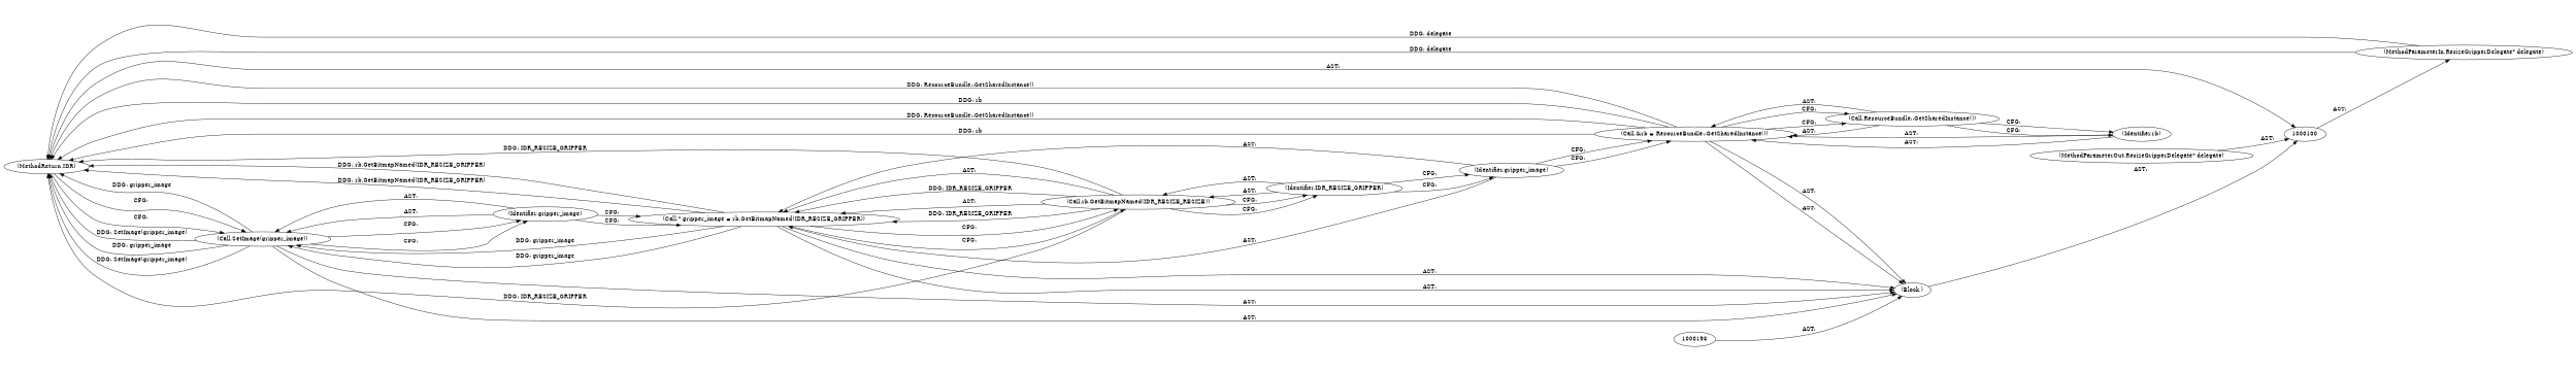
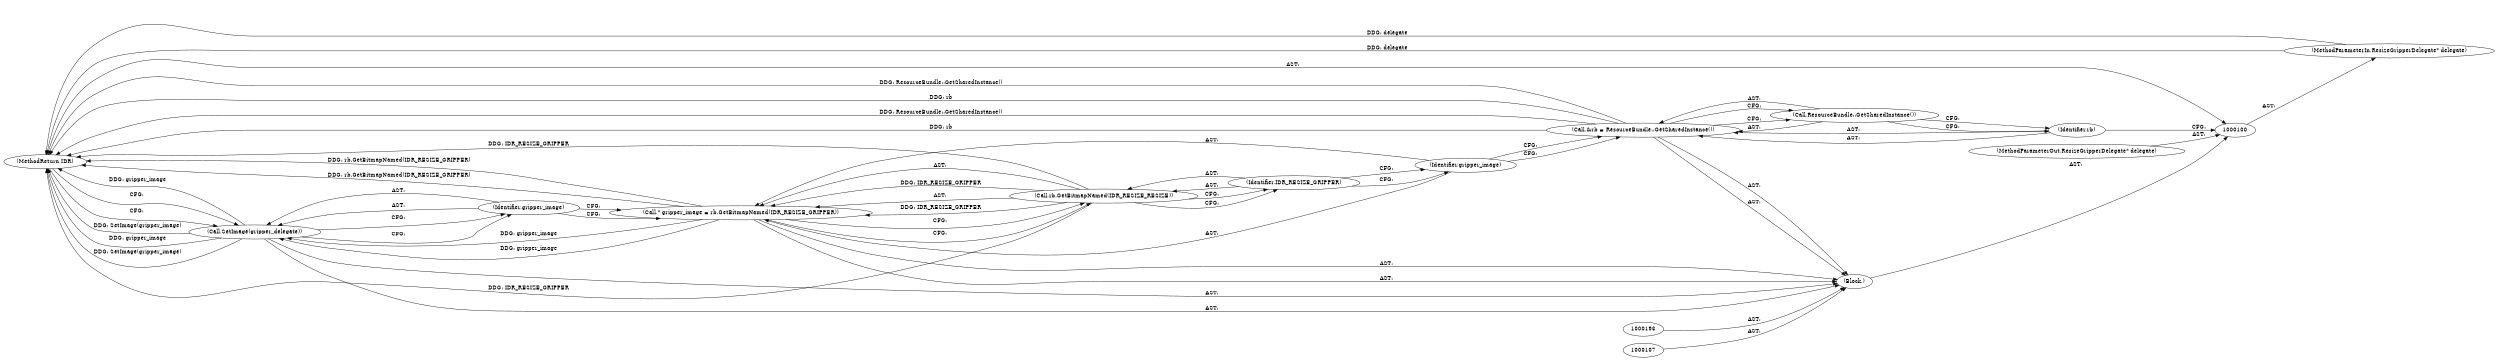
  digraph {
    rankdir=LR
    n1 [label="(MethodReturn,IDR)"]
-   n2 [label="(Call,SetImage(gripper_image))"]
+   n2 [label="(Call,SetImage(gripper_delegate))"]
    1000100
    n4 [label="(Block,)"]
    n5 [label="(Identifier,gripper_image)"]
    n6 [label="(MethodParameterIn,ResizeGripperDelegate* delegate)"]
    n7 [label="(MethodParameterOut,ResizeGripperDelegate* delegate)"]
    n8 [label="(Call,&rb = ResourceBundle::GetSharedInstance())"]
    n9 [label="(Call,ResourceBundle::GetSharedInstance())"]
    n10 [label="(Identifier,rb)"]
    n11 [label="(Call,* gripper_image = rb.GetBitmapNamed(IDR_RESIZE_GRIPPER))"]
    n12 [label="(Call,rb.GetBitmapNamed(IDR_RESIZE_RESIZE))"]
    n13 [label="(Identifier,IDR_RESIZE_GRIPPER)"]
    n14 [label="(Identifier,gripper_image)"]
    n15 [label=1000193]
+   1000107
    n1 -> n2 [label="CFG: "]
    n1 -> n2 [label="CFG: "]
    n1 -> 1000100 [label="AST: "]
    n2 -> n1 [label="DDG: SetImage(gripper_image)"]
    n2 -> n1 [label="DDG: gripper_image"]
    n2 -> n1 [label="DDG: SetImage(gripper_image)"]
    n2 -> n1 [label="DDG: gripper_image"]
    n2 -> n4 [label="AST: "]
    n2 -> n4 [label="AST: "]
    n2 -> n5 [label="CFG: "]
    n2 -> n5 [label="CFG: "]
    1000100 -> n6 [label="AST: "]
    n4 -> 1000100 [label="AST: "]
    n5 -> n2 [label="AST: "]
    n5 -> n2 [label="AST: "]
    n5 -> n11 [label="CFG: "]
    n5 -> n11 [label="CFG: "]
    n6 -> n1 [label="DDG: delegate"]
    n6 -> n1 [label="DDG: delegate"]
    n7 -> 1000100 [label="AST: "]
    n8 -> n1 [label="DDG: rb"]
    n8 -> n1 [label="DDG: ResourceBundle::GetSharedInstance()"]
    n8 -> n1 [label="DDG: rb"]
    n8 -> n1 [label="DDG: ResourceBundle::GetSharedInstance()"]
    n8 -> n4 [label="AST: "]
    n8 -> n4 [label="AST: "]
    n8 -> n9 [label="CFG: "]
    n8 -> n9 [label="CFG: "]
    n9 -> n8 [label="AST: "]
    n9 -> n8 [label="AST: "]
    n9 -> n10 [label="CFG: "]
    n9 -> n10 [label="CFG: "]
+   n10 -> 1000100 [label="CFG: "]
    n10 -> n8 [label="AST: "]
    n10 -> n8 [label="AST: "]
    n11 -> n1 [label="DDG: rb.GetBitmapNamed(IDR_RESIZE_GRIPPER)"]
    n11 -> n1 [label="DDG: rb.GetBitmapNamed(IDR_RESIZE_GRIPPER)"]
    n11 -> n2 [label="DDG: gripper_image"]
    n11 -> n2 [label="DDG: gripper_image"]
    n11 -> n4 [label="AST: "]
    n11 -> n4 [label="AST: "]
    n11 -> n12 [label="CFG: "]
    n11 -> n12 [label="CFG: "]
    n12 -> n1 [label="DDG: IDR_RESIZE_GRIPPER"]
    n12 -> n1 [label="DDG: IDR_RESIZE_GRIPPER"]
    n12 -> n11 [label="AST: "]
    n12 -> n11 [label="DDG: IDR_RESIZE_GRIPPER"]
    n12 -> n11 [label="AST: "]
    n12 -> n11 [label="DDG: IDR_RESIZE_GRIPPER"]
    n12 -> n13 [label="CFG: "]
    n12 -> n13 [label="CFG: "]
    n13 -> n12 [label="AST: "]
    n13 -> n12 [label="AST: "]
    n13 -> n14 [label="CFG: "]
    n13 -> n14 [label="CFG: "]
    n14 -> n8 [label="CFG: "]
    n14 -> n8 [label="CFG: "]
    n14 -> n11 [label="AST: "]
    n14 -> n11 [label="AST: "]
    n15 -> n4 [label="AST: "]
+   1000107 -> n4 [label="AST: "]
  }
